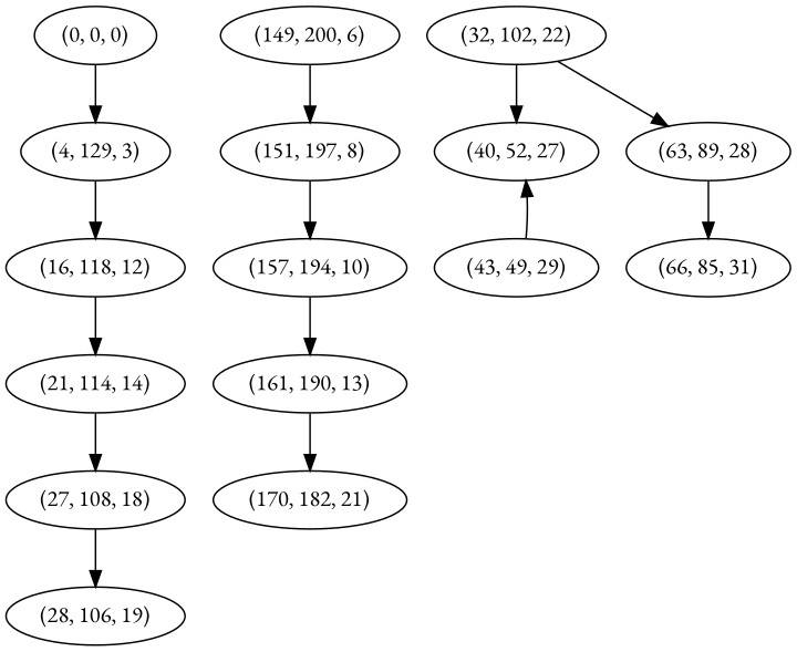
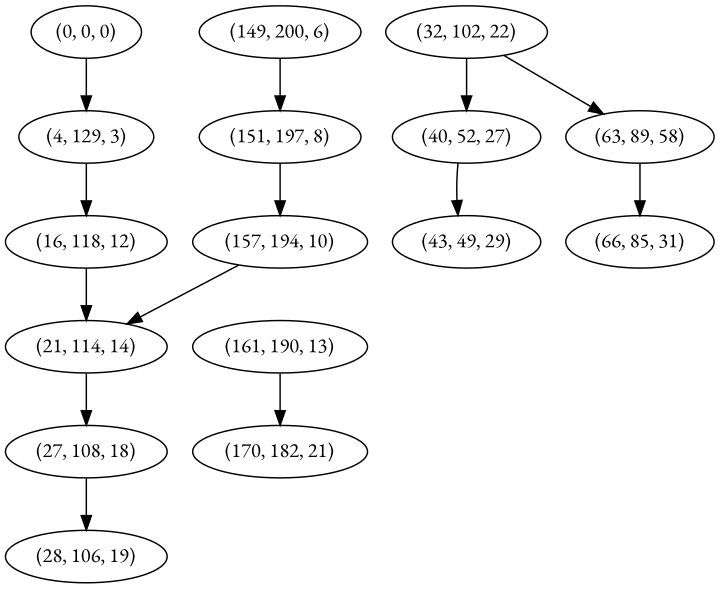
  digraph {
    fontname="EB Garamond"
    node [fontname="EB Garamond"]
    edge [fontname="EB Garamond"]
    "(0, 0, 0)"
    "(4, 129, 3)"
    "(16, 118, 12)"
    "(149, 200, 6)"
    "(151, 197, 8)"
    "(21, 114, 14)"
    "(27, 108, 18)"
    "(28, 106, 19)"
    "(32, 102, 22)"
    "(40, 52, 27)"
-   "(63, 89, 28)"
+   "(63, 89, 28)" [label="(63, 89, 58)"]
    "(43, 49, 29)"
    "(66, 85, 31)"
    "(157, 194, 10)"
    "(161, 190, 13)"
    "(170, 182, 21)"
    "(0, 0, 0)" -> "(4, 129, 3)"
    "(4, 129, 3)" -> "(16, 118, 12)"
    "(16, 118, 12)" -> "(21, 114, 14)"
    "(149, 200, 6)" -> "(151, 197, 8)"
    "(151, 197, 8)" -> "(157, 194, 10)"
    "(21, 114, 14)" -> "(27, 108, 18)"
    "(27, 108, 18)" -> "(28, 106, 19)"
    "(32, 102, 22)" -> "(40, 52, 27)"
    "(32, 102, 22)" -> "(63, 89, 28)"
-   "(43, 49, 29)" -> "(40, 52, 27)"
+   "(40, 52, 27)" -> "(43, 49, 29)"
    "(63, 89, 28)" -> "(66, 85, 31)"
-   "(157, 194, 10)" -> "(161, 190, 13)"
+   "(157, 194, 10)" -> "(21, 114, 14)"
    "(161, 190, 13)" -> "(170, 182, 21)"
  }
